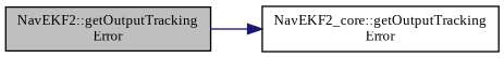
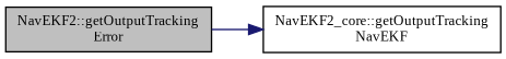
  digraph {
    rankdir=LR
    fontname="Liberation Serif"
    node [color=black fontname="Liberation Serif" fontsize=10 shape=record style=filled]
    n1 [fillcolor=grey75 fontcolor=black height=0.2 label="NavEKF2::getOutputTracking\lError" width=0.4]
-   n2 [fillcolor=white height=0.2 label="NavEKF2_core::getOutputTracking\lError" width=0.4]
+   n2 [fillcolor=white height=0.2 label="NavEKF2_core::getOutputTracking\lNavEKF" width=0.4]
    n1 -> n2 [color=midnightblue fontname="Liberation Serif" fontsize=10 labelfontname=Helvetica labelfontsize=10 style=solid]
  }
